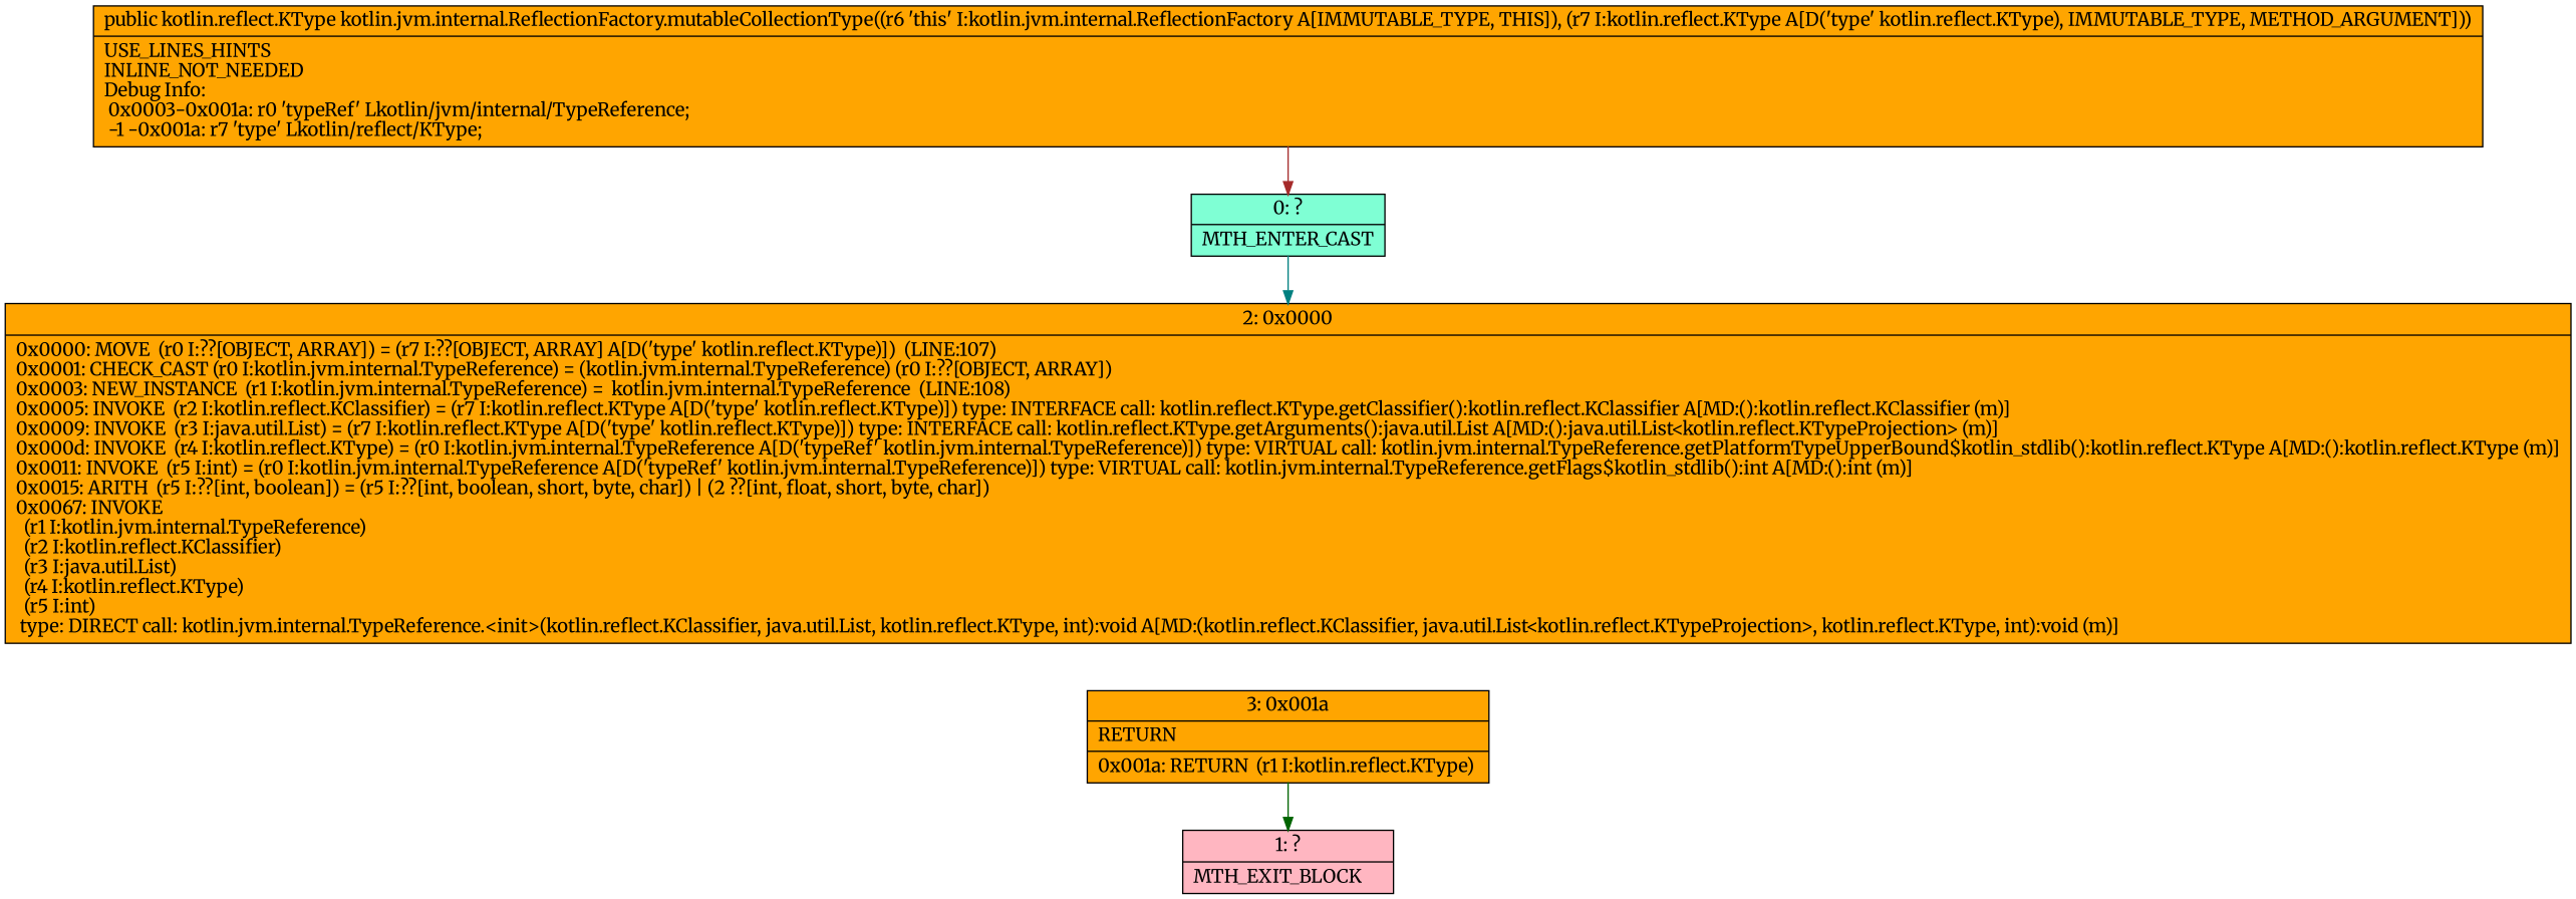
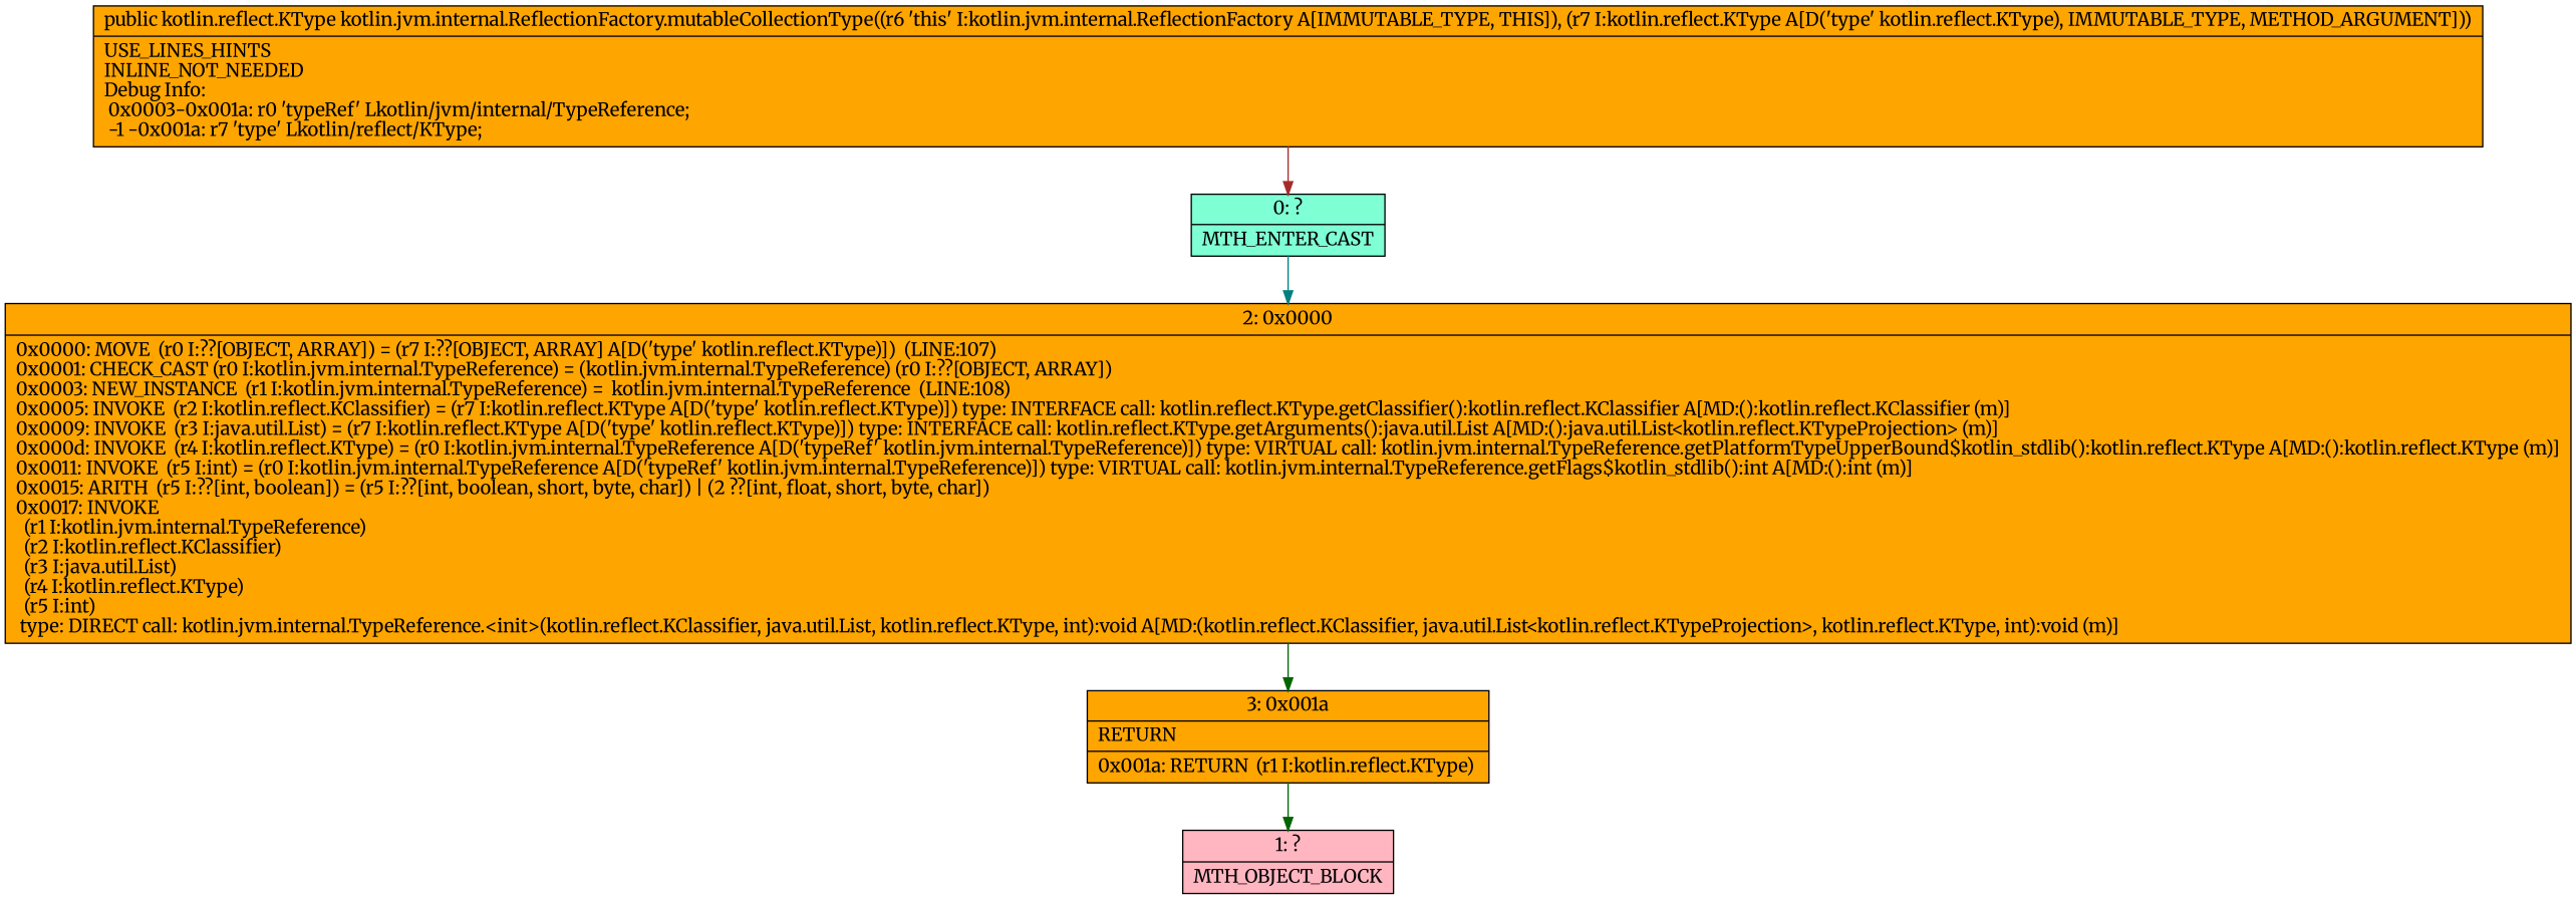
  digraph {
    fontname=Merriweather
    node [fillcolor=orange fontname=Merriweather shape=record style=filled]
    edge [color=darkgreen fontname=Merriweather style=solid]
    n1 [fillcolor=aquamarine label="{0\:\ ?|MTH_ENTER_CAST\l}"]
-   n2 [label="{2\:\ 0x0000|0x0000: MOVE  (r0 I:??[OBJECT, ARRAY]) = (r7 I:??[OBJECT, ARRAY] A[D('type' kotlin.reflect.KType)])  (LINE:107)\l0x0001: CHECK_CAST (r0 I:kotlin.jvm.internal.TypeReference) = (kotlin.jvm.internal.TypeReference) (r0 I:??[OBJECT, ARRAY]) \l0x0003: NEW_INSTANCE  (r1 I:kotlin.jvm.internal.TypeReference) =  kotlin.jvm.internal.TypeReference  (LINE:108)\l0x0005: INVOKE  (r2 I:kotlin.reflect.KClassifier) = (r7 I:kotlin.reflect.KType A[D('type' kotlin.reflect.KType)]) type: INTERFACE call: kotlin.reflect.KType.getClassifier():kotlin.reflect.KClassifier A[MD:():kotlin.reflect.KClassifier (m)]\l0x0009: INVOKE  (r3 I:java.util.List) = (r7 I:kotlin.reflect.KType A[D('type' kotlin.reflect.KType)]) type: INTERFACE call: kotlin.reflect.KType.getArguments():java.util.List A[MD:():java.util.List\<kotlin.reflect.KTypeProjection\> (m)]\l0x000d: INVOKE  (r4 I:kotlin.reflect.KType) = (r0 I:kotlin.jvm.internal.TypeReference A[D('typeRef' kotlin.jvm.internal.TypeReference)]) type: VIRTUAL call: kotlin.jvm.internal.TypeReference.getPlatformTypeUpperBound$kotlin_stdlib():kotlin.reflect.KType A[MD:():kotlin.reflect.KType (m)]\l0x0011: INVOKE  (r5 I:int) = (r0 I:kotlin.jvm.internal.TypeReference A[D('typeRef' kotlin.jvm.internal.TypeReference)]) type: VIRTUAL call: kotlin.jvm.internal.TypeReference.getFlags$kotlin_stdlib():int A[MD:():int (m)]\l0x0015: ARITH  (r5 I:??[int, boolean]) = (r5 I:??[int, boolean, short, byte, char]) \| (2 ??[int, float, short, byte, char]) \l0x0067: INVOKE  \l  (r1 I:kotlin.jvm.internal.TypeReference)\l  (r2 I:kotlin.reflect.KClassifier)\l  (r3 I:java.util.List)\l  (r4 I:kotlin.reflect.KType)\l  (r5 I:int)\l type: DIRECT call: kotlin.jvm.internal.TypeReference.\<init\>(kotlin.reflect.KClassifier, java.util.List, kotlin.reflect.KType, int):void A[MD:(kotlin.reflect.KClassifier, java.util.List\<kotlin.reflect.KTypeProjection\>, kotlin.reflect.KType, int):void (m)]\l}"]
+   n2 [label="{2\:\ 0x0000|0x0000: MOVE  (r0 I:??[OBJECT, ARRAY]) = (r7 I:??[OBJECT, ARRAY] A[D('type' kotlin.reflect.KType)])  (LINE:107)\l0x0001: CHECK_CAST (r0 I:kotlin.jvm.internal.TypeReference) = (kotlin.jvm.internal.TypeReference) (r0 I:??[OBJECT, ARRAY]) \l0x0003: NEW_INSTANCE  (r1 I:kotlin.jvm.internal.TypeReference) =  kotlin.jvm.internal.TypeReference  (LINE:108)\l0x0005: INVOKE  (r2 I:kotlin.reflect.KClassifier) = (r7 I:kotlin.reflect.KType A[D('type' kotlin.reflect.KType)]) type: INTERFACE call: kotlin.reflect.KType.getClassifier():kotlin.reflect.KClassifier A[MD:():kotlin.reflect.KClassifier (m)]\l0x0009: INVOKE  (r3 I:java.util.List) = (r7 I:kotlin.reflect.KType A[D('type' kotlin.reflect.KType)]) type: INTERFACE call: kotlin.reflect.KType.getArguments():java.util.List A[MD:():java.util.List\<kotlin.reflect.KTypeProjection\> (m)]\l0x000d: INVOKE  (r4 I:kotlin.reflect.KType) = (r0 I:kotlin.jvm.internal.TypeReference A[D('typeRef' kotlin.jvm.internal.TypeReference)]) type: VIRTUAL call: kotlin.jvm.internal.TypeReference.getPlatformTypeUpperBound$kotlin_stdlib():kotlin.reflect.KType A[MD:():kotlin.reflect.KType (m)]\l0x0011: INVOKE  (r5 I:int) = (r0 I:kotlin.jvm.internal.TypeReference A[D('typeRef' kotlin.jvm.internal.TypeReference)]) type: VIRTUAL call: kotlin.jvm.internal.TypeReference.getFlags$kotlin_stdlib():int A[MD:():int (m)]\l0x0015: ARITH  (r5 I:??[int, boolean]) = (r5 I:??[int, boolean, short, byte, char]) \| (2 ??[int, float, short, byte, char]) \l0x0017: INVOKE  \l  (r1 I:kotlin.jvm.internal.TypeReference)\l  (r2 I:kotlin.reflect.KClassifier)\l  (r3 I:java.util.List)\l  (r4 I:kotlin.reflect.KType)\l  (r5 I:int)\l type: DIRECT call: kotlin.jvm.internal.TypeReference.\<init\>(kotlin.reflect.KClassifier, java.util.List, kotlin.reflect.KType, int):void A[MD:(kotlin.reflect.KClassifier, java.util.List\<kotlin.reflect.KTypeProjection\>, kotlin.reflect.KType, int):void (m)]\l}"]
    n3 [label="{3\:\ 0x001a|RETURN\l|0x001a: RETURN  (r1 I:kotlin.reflect.KType) \l}"]
-   n4 [fillcolor=lightpink label="{1\:\ ?|MTH_EXIT_BLOCK\l}"]
+   n4 [fillcolor=lightpink label="{1\:\ ?|MTH_OBJECT_BLOCK\l}"]
    n5 [label="{public kotlin.reflect.KType kotlin.jvm.internal.ReflectionFactory.mutableCollectionType((r6 'this' I:kotlin.jvm.internal.ReflectionFactory A[IMMUTABLE_TYPE, THIS]), (r7 I:kotlin.reflect.KType A[D('type' kotlin.reflect.KType), IMMUTABLE_TYPE, METHOD_ARGUMENT]))  | USE_LINES_HINTS\lINLINE_NOT_NEEDED\lDebug Info:\l  0x0003\-0x001a: r0 'typeRef' Lkotlin\/jvm\/internal\/TypeReference;\l  \-1 \-0x001a: r7 'type' Lkotlin\/reflect\/KType;\l}"]
    n1 -> n2 [color=teal]
+   n2 -> n3
    n3 -> n4
    n5 -> n1 [color=brown]
  }
